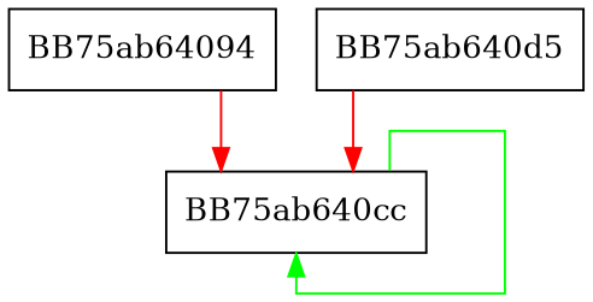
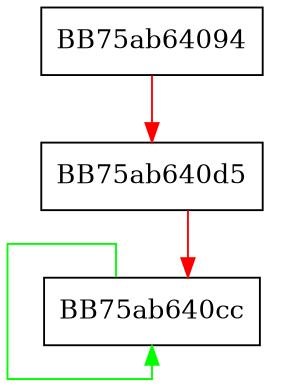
  digraph {
    splines=ortho
    node [shape=box]
    edge [color=red]
    BB75ab64094
    BB75ab640cc
    BB75ab640d5
-   BB75ab64094 -> BB75ab640cc
+   BB75ab64094 -> BB75ab640d5
    BB75ab640cc -> BB75ab640cc [color=green]
    BB75ab640d5 -> BB75ab640cc
  }
